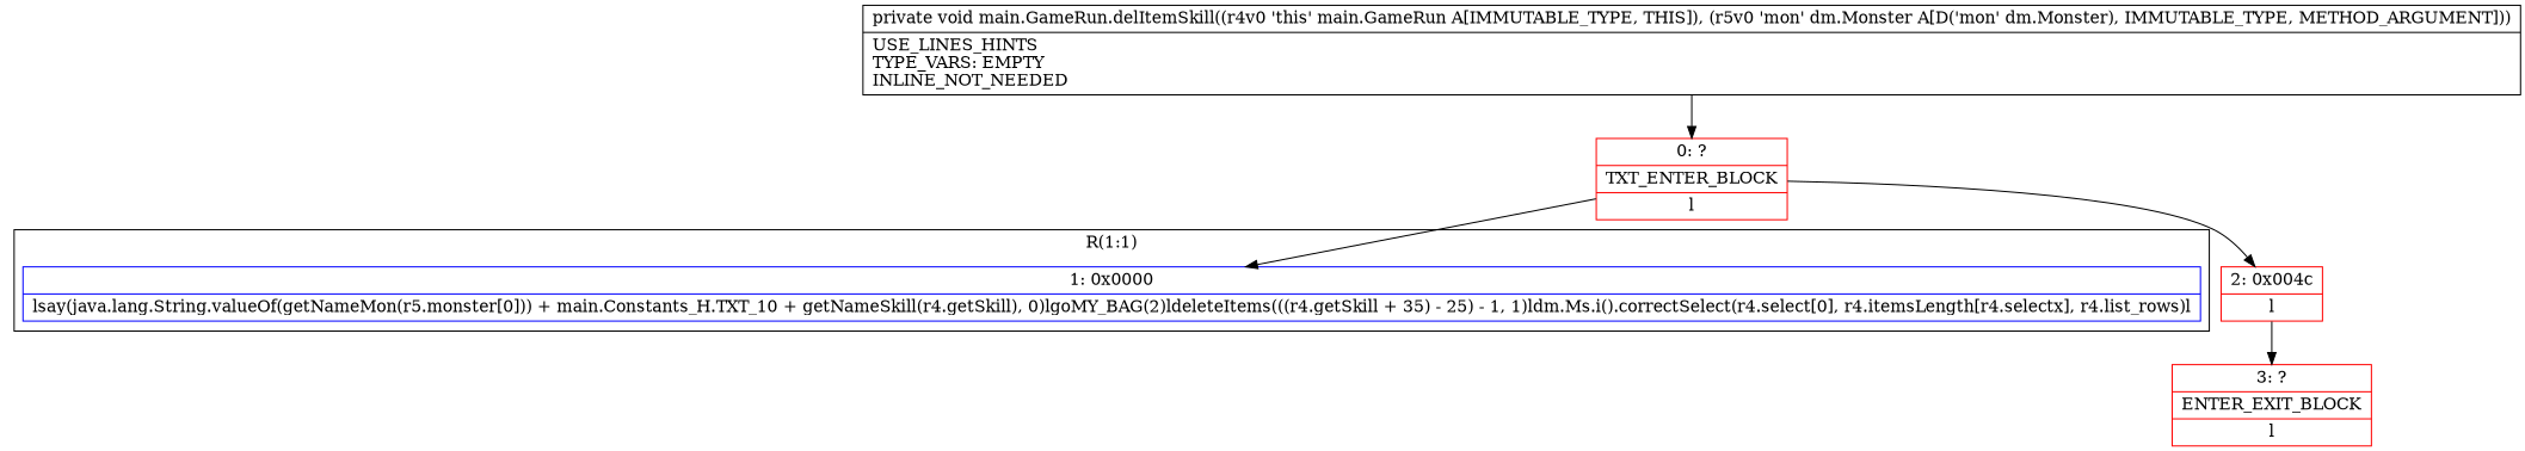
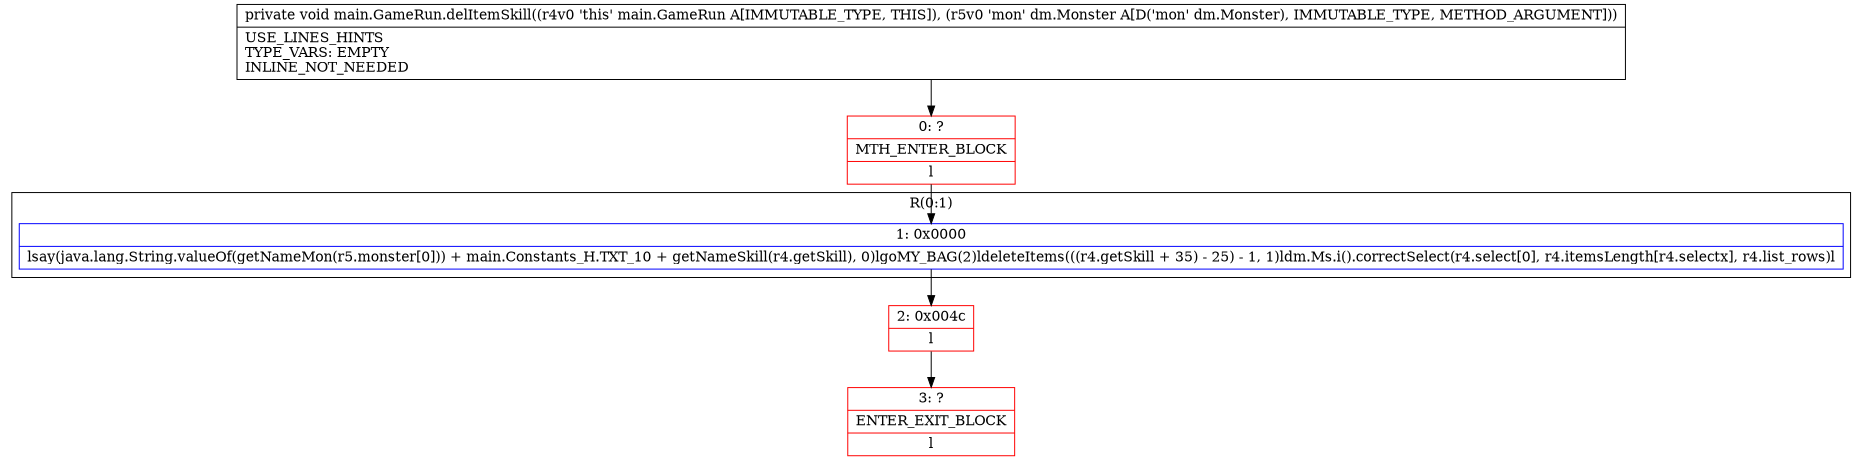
  digraph {
    node [color=red shape=record]
    n1 [color=blue label="{1\:\ 0x0000|lsay(java.lang.String.valueOf(getNameMon(r5.monster[0])) + main.Constants_H.TXT_10 + getNameSkill(r4.getSkill), 0)lgoMY_BAG(2)ldeleteItems(((r4.getSkill + 35) \- 25) \- 1, 1)ldm.Ms.i().correctSelect(r4.select[0], r4.itemsLength[r4.selectx], r4.list_rows)l}"]
    n2 [label="{2\:\ 0x004c|l}"]
    n3 [label="{3\:\ ?|ENTER_EXIT_BLOCK\l|l}"]
-   n4 [label="{0\:\ ?|TXT_ENTER_BLOCK\l|l}"]
+   n4 [label="{0\:\ ?|MTH_ENTER_BLOCK\l|l}"]
    n5 [label="{private void main.GameRun.delItemSkill((r4v0 'this' main.GameRun A[IMMUTABLE_TYPE, THIS]), (r5v0 'mon' dm.Monster A[D('mon' dm.Monster), IMMUTABLE_TYPE, METHOD_ARGUMENT]))  | USE_LINES_HINTS\lTYPE_VARS: EMPTY\lINLINE_NOT_NEEDED\l}" color=""]
    subgraph cluster_1 {
-     label="R(1:1)"
+     label="R(0:1)"
      n1
    }
-   n4 -> n2
+   n1 -> n2
    n2 -> n3
    n4 -> n1
    n5 -> n4
  }
